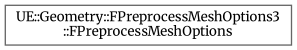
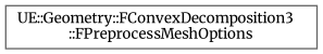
  digraph {
    rankdir=LR
    fontname=Merriweather
-   n1 [color=grey40 fillcolor=white fontname=Merriweather fontsize=10 height=0.2 label="UE::Geometry::FPreprocessMeshOptions3\l::FPreprocessMeshOptions" shape=box style=filled width=0.4]
+   n1 [color=grey40 fillcolor=white fontname=Merriweather fontsize=10 height=0.2 label="UE::Geometry::FConvexDecomposition3\l::FPreprocessMeshOptions" shape=box style=filled width=0.4]
  }
